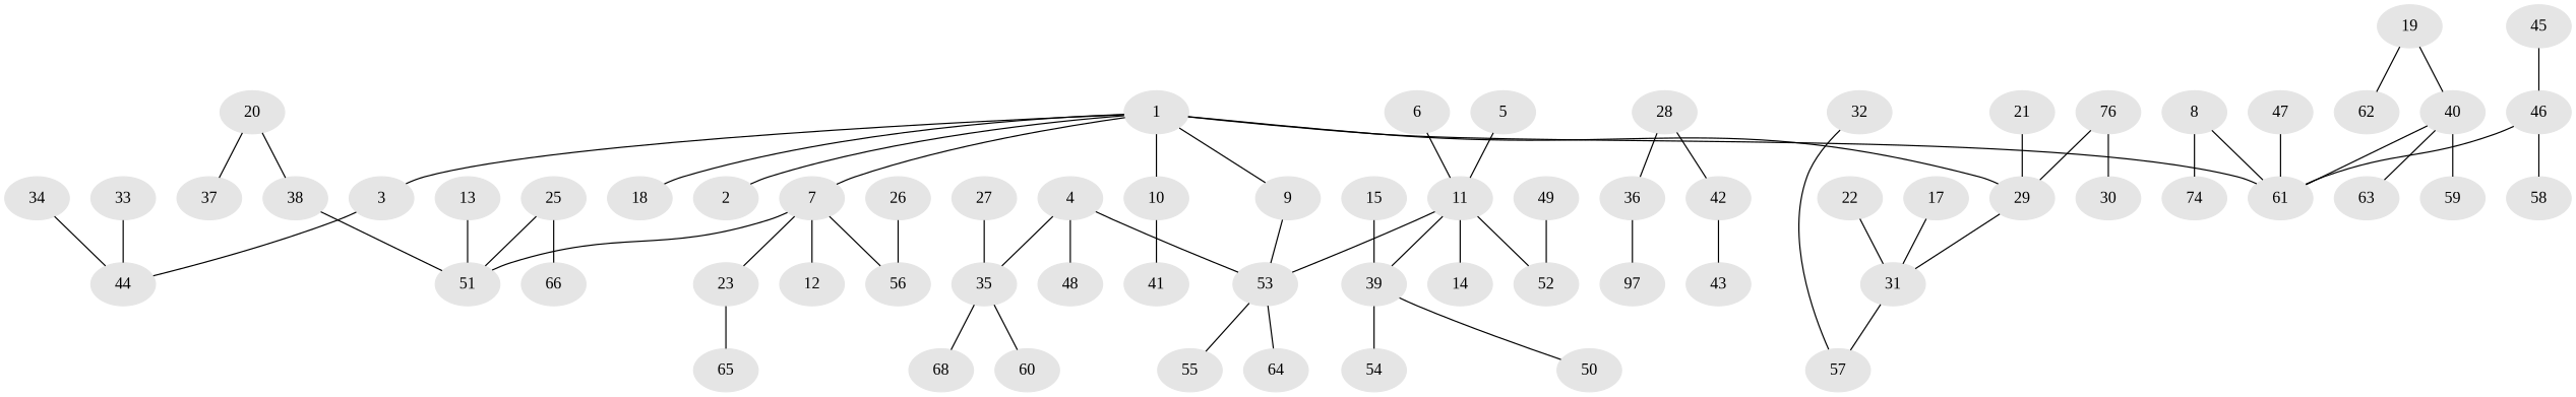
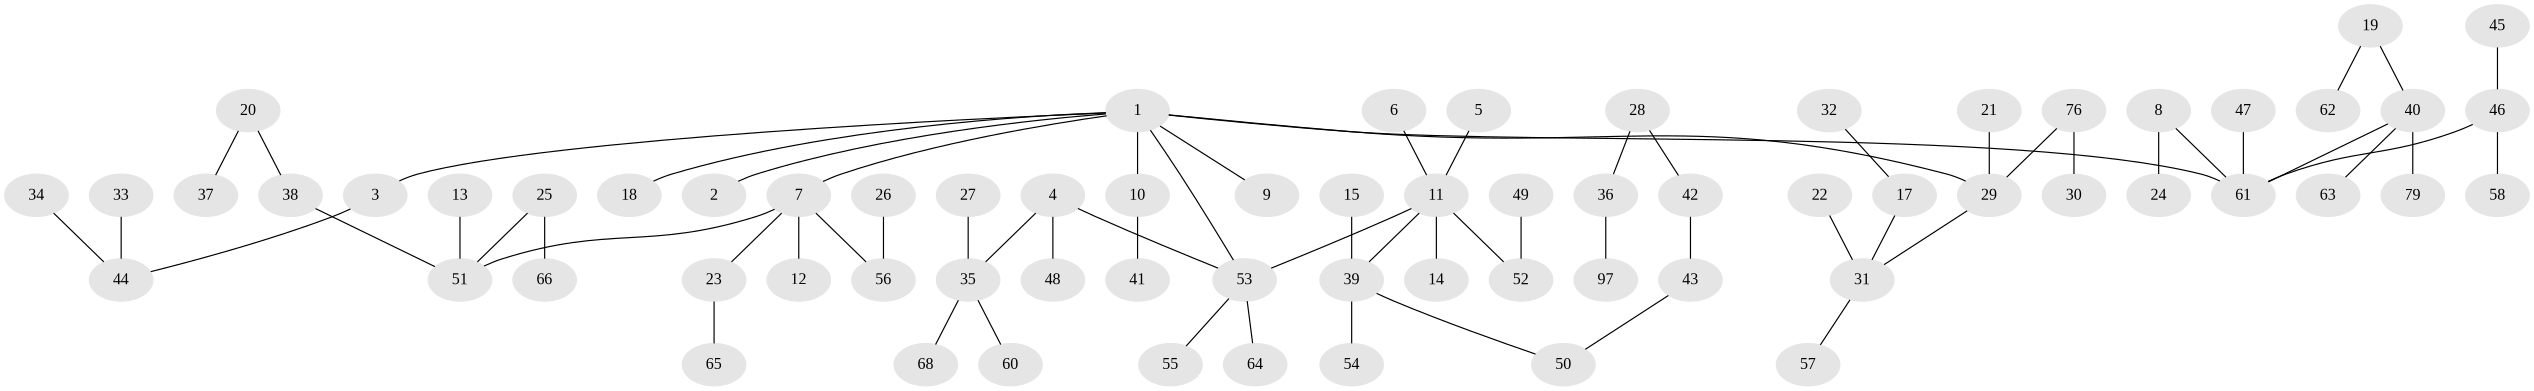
  graph {
    fontname="Liberation Serif"
    node [color=gray90 fontname="Liberation Serif" style=filled]
    edge [fontname="Liberation Serif" weight=1.0]
    1
    2
    3
    7
    9
    10
    18
    29
    53
    61
    44
    12
    23
    51
    56
    41
    31
    55
    64
    4
    35
    48
    60
    68
    5
    11
    14
    39
    52
    6
    65
    8
-   24 [label=74]
+   24
    50
    54
    13
    15
    n38 [label=76]
    30
    17
    57
    19
    40
    62
-   59
+   59 [label=79]
    63
    20
    37
    38
    21
    22
    25
    66
    26
    27
    28
    36
    42
    n59 [label=97]
    43
    32
    33
    34
    45
    46
    58
    47
    49
    1 -- 2
    1 -- 3
    1 -- 7
    1 -- 9
    1 -- 10
    1 -- 18
    1 -- 29
-   9 -- 53
+   1 -- 53
    1 -- 61
    3 -- 44
    7 -- 12
    7 -- 23
    7 -- 51
    7 -- 56
    10 -- 41
    29 -- 31
    53 -- 55
    53 -- 64
    23 -- 65
    31 -- 57
    4 -- 53
    4 -- 35
    4 -- 48
    35 -- 60
    35 -- 68
    5 -- 11
    11 -- 53
    11 -- 14
    11 -- 39
    11 -- 52
    39 -- 50
    39 -- 54
    6 -- 11
    8 -- 61
    8 -- 24
    13 -- 51
    15 -- 39
    n38 -- 29
    n38 -- 30
    17 -- 31
    19 -- 40
    19 -- 62
    40 -- 61
    40 -- 59
    40 -- 63
    20 -- 37
    20 -- 38
    38 -- 51
    21 -- 29
    22 -- 31
    25 -- 51
    25 -- 66
    26 -- 56
    27 -- 35
    28 -- 36
    28 -- 42
    36 -- n59
    42 -- 43
-   32 -- 57
+   43 -- 50
+   32 -- 17
    33 -- 44
    34 -- 44
    45 -- 46
    46 -- 61
    46 -- 58
    47 -- 61
    49 -- 52
  }
